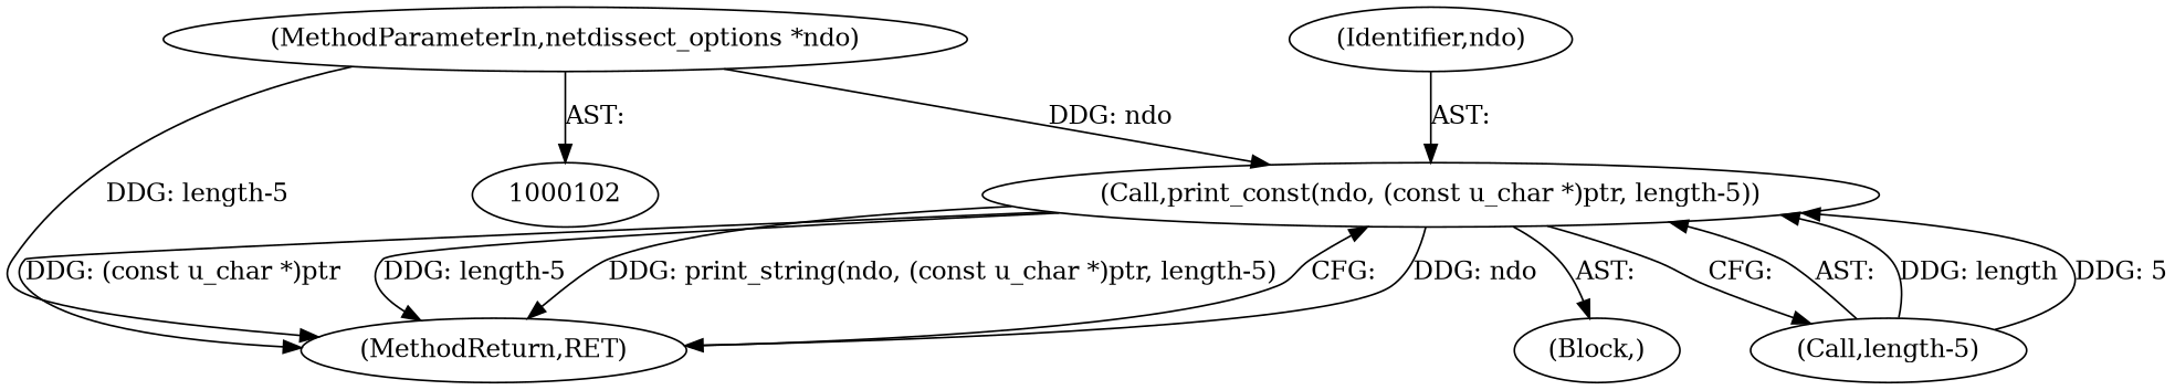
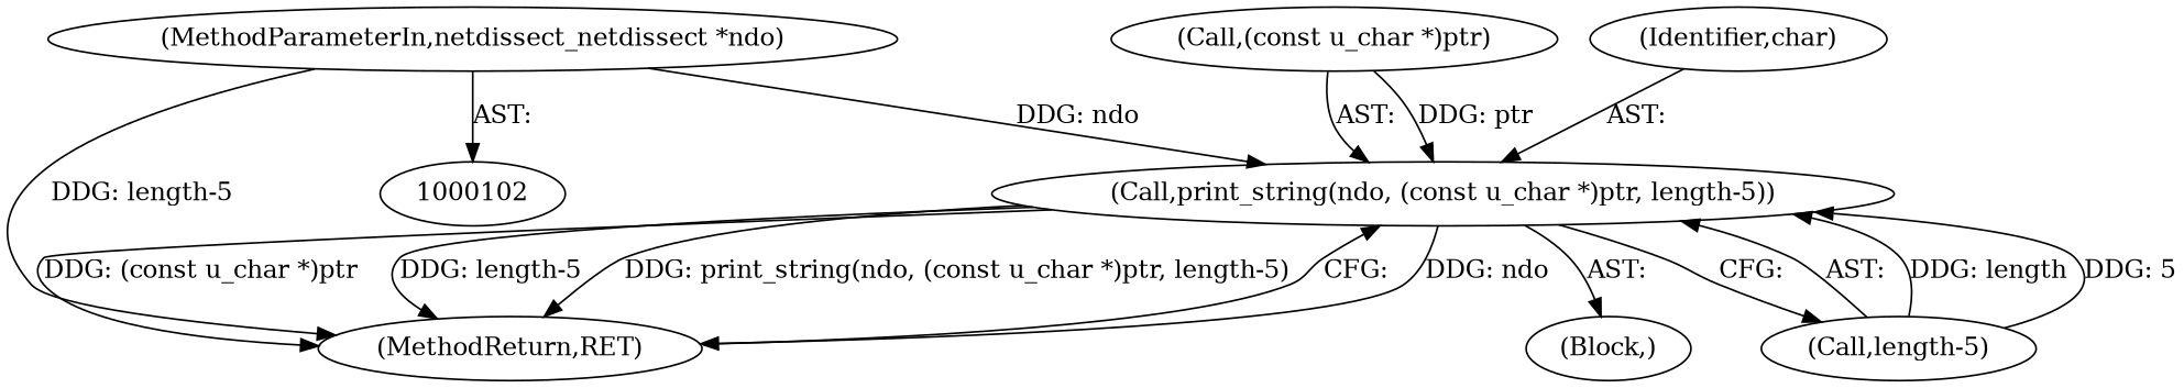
  digraph {
-   n1 [label="(MethodParameterIn,netdissect_options *ndo)"]
-   n2 [label="(Call,print_const(ndo, (const u_char *)ptr, length-5))"]
+   n1 [label="(MethodParameterIn,netdissect_netdissect *ndo)"]
+   n2 [label="(Call,print_string(ndo, (const u_char *)ptr, length-5))"]
    n3 [label="(MethodReturn,RET)"]
    1000102
    n5 [label="(Block,)"]
    n6 [label="(Call,length-5)"]
-   n8 [label="(Identifier,ndo)"]
+   n7 [label="(Call,(const u_char *)ptr)"]
+   n8 [label="(Identifier,char)"]
    n1 -> n2 [label="DDG: ndo"]
    n1 -> n3 [label="DDG: length-5"]
    n1 -> 1000102 [label="AST: "]
    n2 -> n3 [label="DDG: ndo"]
    n2 -> n3 [label="DDG: (const u_char *)ptr"]
    n2 -> n3 [label="DDG: length-5"]
    n2 -> n3 [label="DDG: print_string(ndo, (const u_char *)ptr, length-5)"]
    n2 -> n5 [label="AST: "]
    n2 -> n6 [label="CFG: "]
    n3 -> n2 [label="CFG: "]
    n6 -> n2 [label="AST: "]
    n6 -> n2 [label="DDG: length"]
    n6 -> n2 [label="DDG: 5"]
+   n7 -> n2 [label="AST: "]
+   n7 -> n2 [label="DDG: ptr"]
    n8 -> n2 [label="AST: "]
  }
